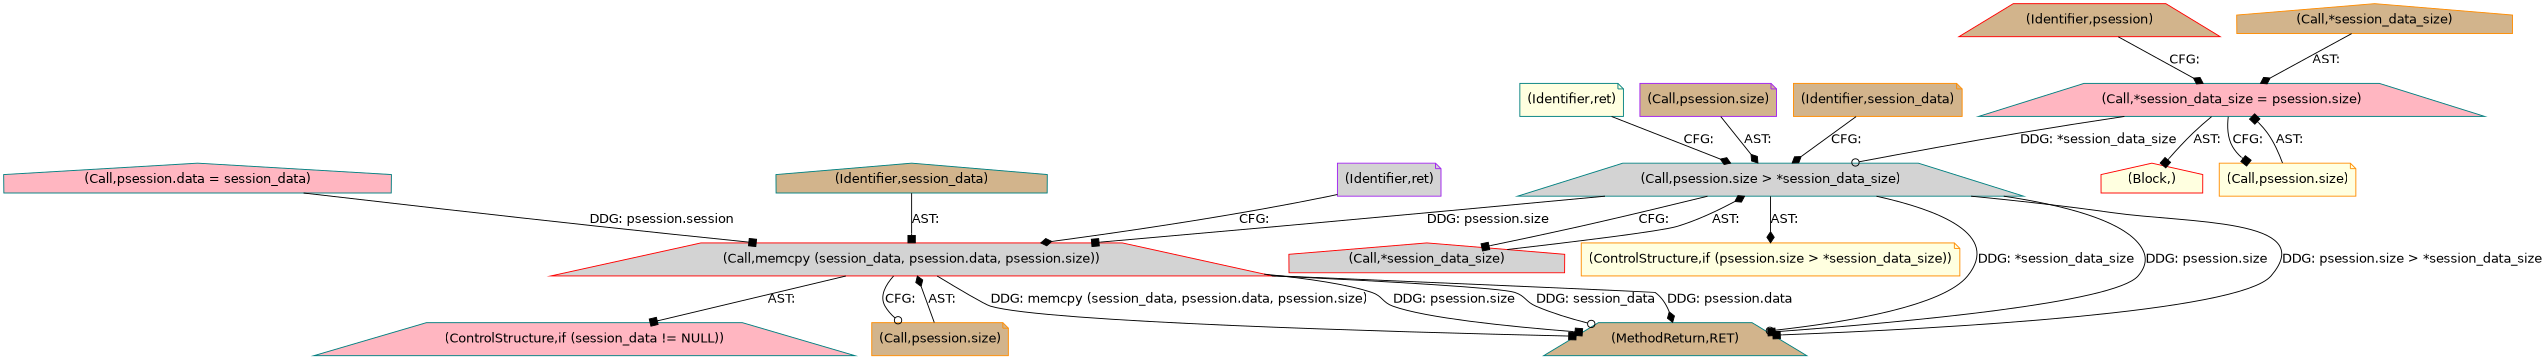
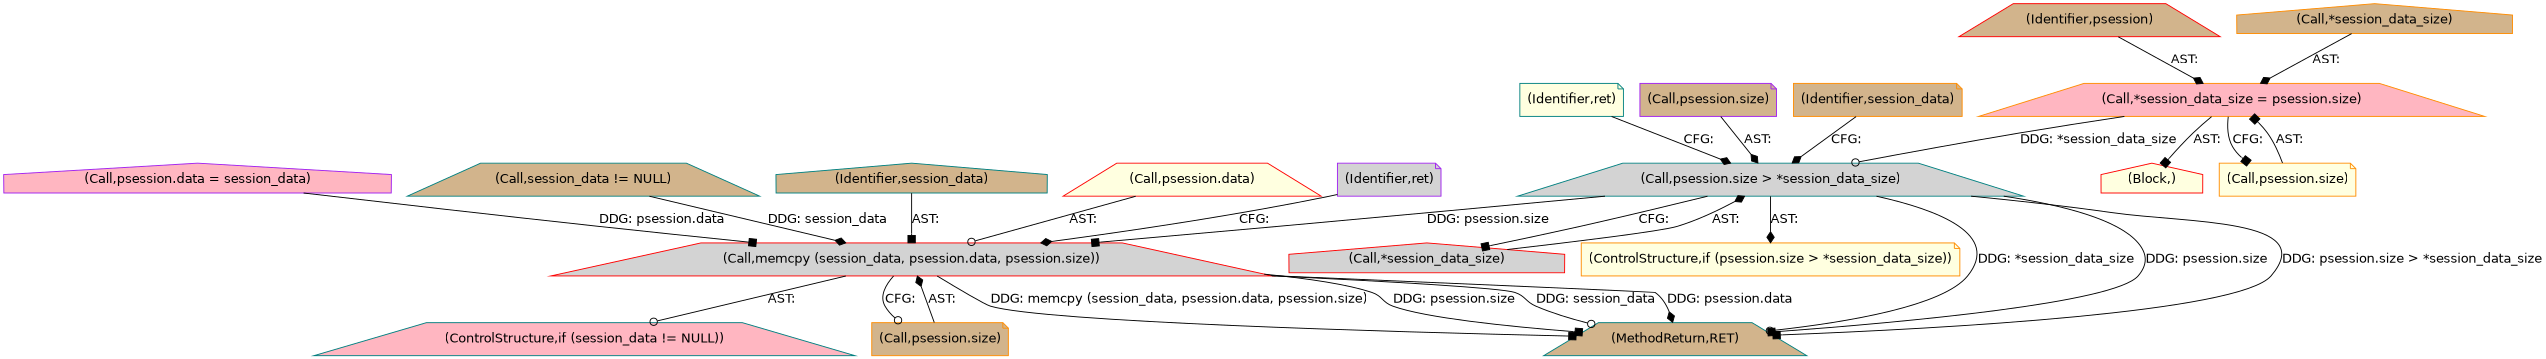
  digraph {
    fontname="DejaVu Sans"
    node [color=teal fillcolor=tan fontname="DejaVu Sans" shape=trapezium style=filled]
    edge [arrowhead=box fontname="DejaVu Sans"]
-   n1 [fillcolor=lightpink label="(Call,*session_data_size = psession.size)"]
+   n1 [color=darkorange fillcolor=lightpink label="(Call,*session_data_size = psession.size)"]
    n2 [fillcolor=lightgrey label="(Call,psession.size > *session_data_size)"]
    n3 [color=darkorange fillcolor=lightyellow label="(Call,psession.size)" shape=note]
    n4 [color=red fillcolor=lightyellow label="(Block,)" shape=house]
    n5 [color=red fillcolor=lightgrey label="(Call,memcpy (session_data, psession.data, psession.size))"]
    n6 [color=darkorange fillcolor=lightyellow label="(ControlStructure,if (psession.size > *session_data_size))" shape=note]
    n7 [label="(MethodReturn,RET)"]
    n8 [color=red fillcolor=lightgrey label="(Call,*session_data_size)" shape=house]
    n9 [fillcolor=lightpink label="(ControlStructure,if (session_data != NULL))"]
    n10 [color=darkorange label="(Call,psession.size)" shape=note]
-   n11 [fillcolor=lightpink label="(Call,psession.data = session_data)" shape=house]
+   n11 [color=purple fillcolor=lightpink label="(Call,psession.data = session_data)" shape=house]
+   n12 [label="(Call,session_data != NULL)"]
    n13 [label="(Identifier,session_data)" shape=house]
    n14 [color=red label="(Identifier,psession)"]
    n15 [fillcolor=lightyellow label="(Identifier,ret)" shape=note]
    n16 [color=purple label="(Call,psession.size)" shape=note]
+   n17 [color=red fillcolor=lightyellow label="(Call,psession.data)"]
    n18 [color=darkorange label="(Call,*session_data_size)" shape=house]
    n19 [color=darkorange label="(Identifier,session_data)" shape=note]
    n20 [color=purple fillcolor=lightgrey label="(Identifier,ret)" shape=note]
    n1 -> n2 [arrowhead=odot label="DDG: *session_data_size"]
    n1 -> n3 [label="CFG: "]
    n1 -> n4 [label="AST: "]
    n2 -> n5 [label="DDG: psession.size"]
    n2 -> n6 [arrowhead=diamond label="AST: "]
    n2 -> n7 [arrowhead=odot label="DDG: *session_data_size"]
    n2 -> n7 [label="DDG: psession.size"]
    n2 -> n7 [label="DDG: psession.size > *session_data_size"]
    n2 -> n8 [label="CFG: "]
    n3 -> n1 [label="AST: "]
    n5 -> n7 [label="DDG: psession.size"]
    n5 -> n7 [arrowhead=odot label="DDG: session_data"]
    n5 -> n7 [arrowhead=diamond label="DDG: psession.data"]
    n5 -> n7 [label="DDG: memcpy (session_data, psession.data, psession.size)"]
-   n5 -> n9 [label="AST: "]
+   n5 -> n9 [arrowhead=odot label="AST: "]
    n5 -> n10 [arrowhead=odot label="CFG: "]
    n8 -> n2 [arrowhead=diamond label="AST: "]
    n10 -> n5 [arrowhead=diamond label="AST: "]
-   n11 -> n5 [label="DDG: psession.session"]
+   n11 -> n5 [label="DDG: psession.data"]
+   n12 -> n5 [arrowhead=diamond label="DDG: session_data"]
    n13 -> n5 [label="AST: "]
-   n14 -> n1 [arrowhead=diamond label="CFG: "]
+   n14 -> n1 [arrowhead=diamond label="AST: "]
    n15 -> n2 [arrowhead=diamond label="CFG: "]
    n16 -> n2 [arrowhead=diamond label="AST: "]
+   n17 -> n5 [arrowhead=odot label="AST: "]
    n18 -> n1 [arrowhead=diamond label="AST: "]
    n19 -> n2 [arrowhead=diamond label="CFG: "]
    n20 -> n5 [arrowhead=diamond label="CFG: "]
  }
